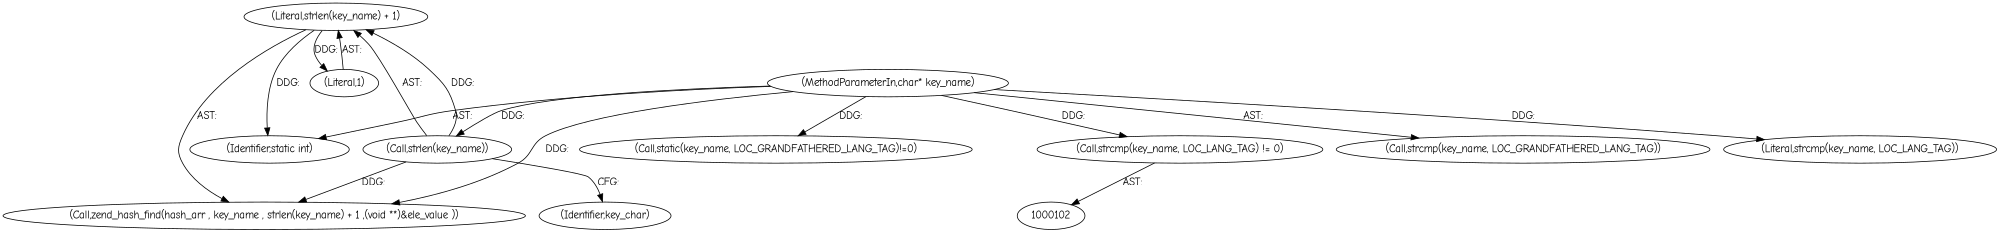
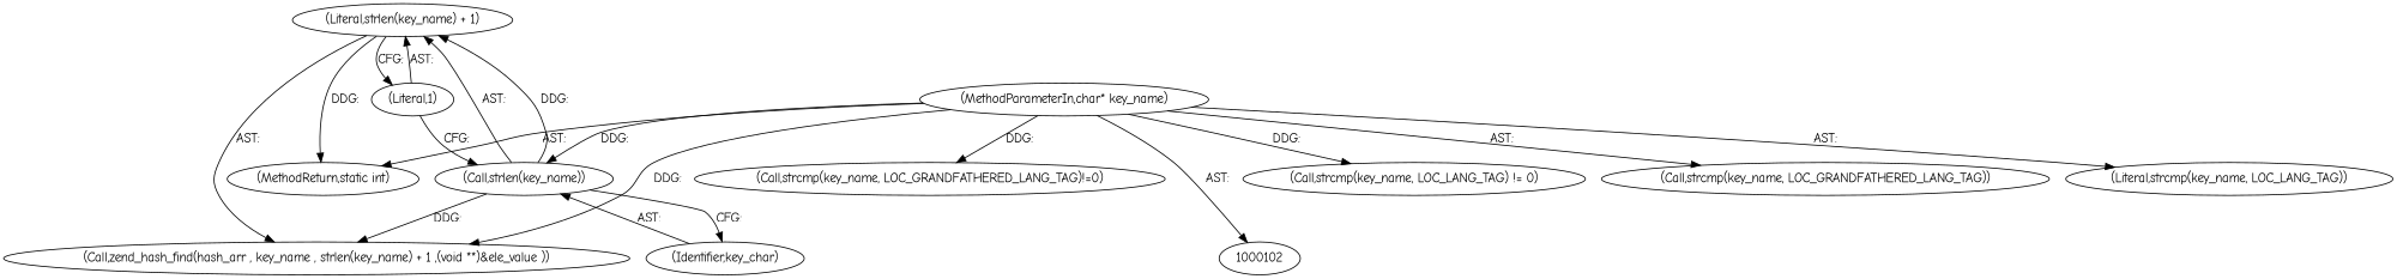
  digraph {
    fontname="Comic Neue"
    node [fontname="Comic Neue"]
    edge [fontname="Comic Neue"]
    n1 [label="(Literal,strlen(key_name) + 1)"]
-   n2 [label="(Identifier,static int)"]
+   n2 [label="(MethodReturn,static int)"]
    n3 [label="(Literal,1)"]
    n4 [label="(Call,zend_hash_find(hash_arr , key_name , strlen(key_name) + 1 ,(void **)&ele_value ))"]
    n5 [label="(Call,strlen(key_name))"]
    n6 [label="(Identifier,key_char)"]
    n7 [label="(MethodParameterIn,char* key_name)"]
    n8 [label="(Call,strcmp(key_name, LOC_GRANDFATHERED_LANG_TAG))"]
    n9 [label="(Literal,strcmp(key_name, LOC_LANG_TAG))"]
-   n10 [label="(Call,static(key_name, LOC_GRANDFATHERED_LANG_TAG)!=0)"]
+   n10 [label="(Call,strcmp(key_name, LOC_GRANDFATHERED_LANG_TAG)!=0)"]
    n11 [label="(Call,strcmp(key_name, LOC_LANG_TAG) != 0)"]
    1000102
    n1 -> n2 [label="DDG: "]
-   n1 -> n3 [label="DDG: "]
+   n1 -> n3 [label="CFG: "]
    n1 -> n4 [label="AST: "]
    n3 -> n1 [label="AST: "]
+   n3 -> n5 [label="CFG: "]
    n5 -> n1 [label="AST: "]
    n5 -> n1 [label="DDG: "]
    n5 -> n4 [label="DDG: "]
    n5 -> n6 [label="CFG: "]
+   n6 -> n5 [label="AST: "]
    n7 -> n2 [label="AST: "]
    n7 -> n4 [label="DDG: "]
    n7 -> n5 [label="DDG: "]
    n7 -> n8 [label="AST: "]
-   n7 -> n9 [label="DDG: "]
+   n7 -> n9 [label="AST: "]
    n7 -> n10 [label="DDG: "]
    n7 -> n11 [label="DDG: "]
-   n11 -> 1000102 [label="AST: "]
+   n7 -> 1000102 [label="AST: "]
  }
